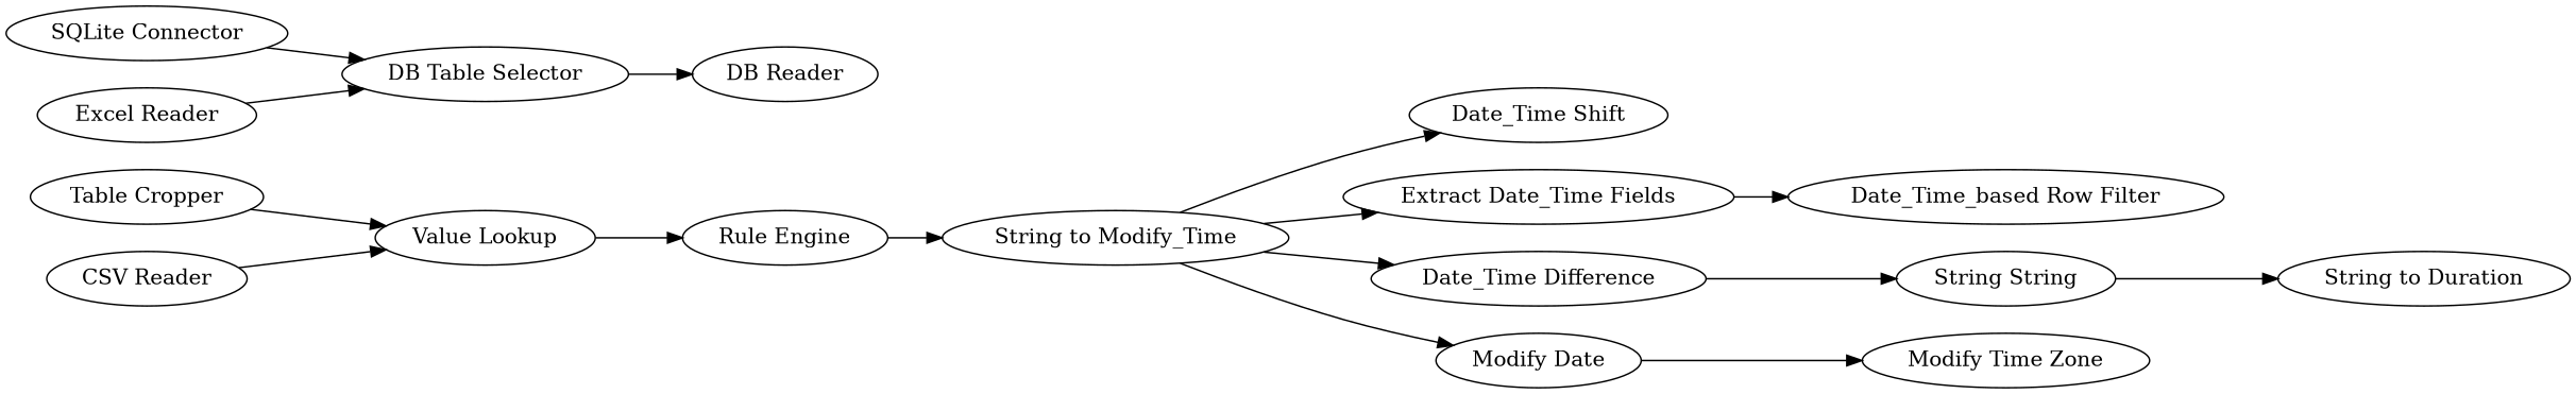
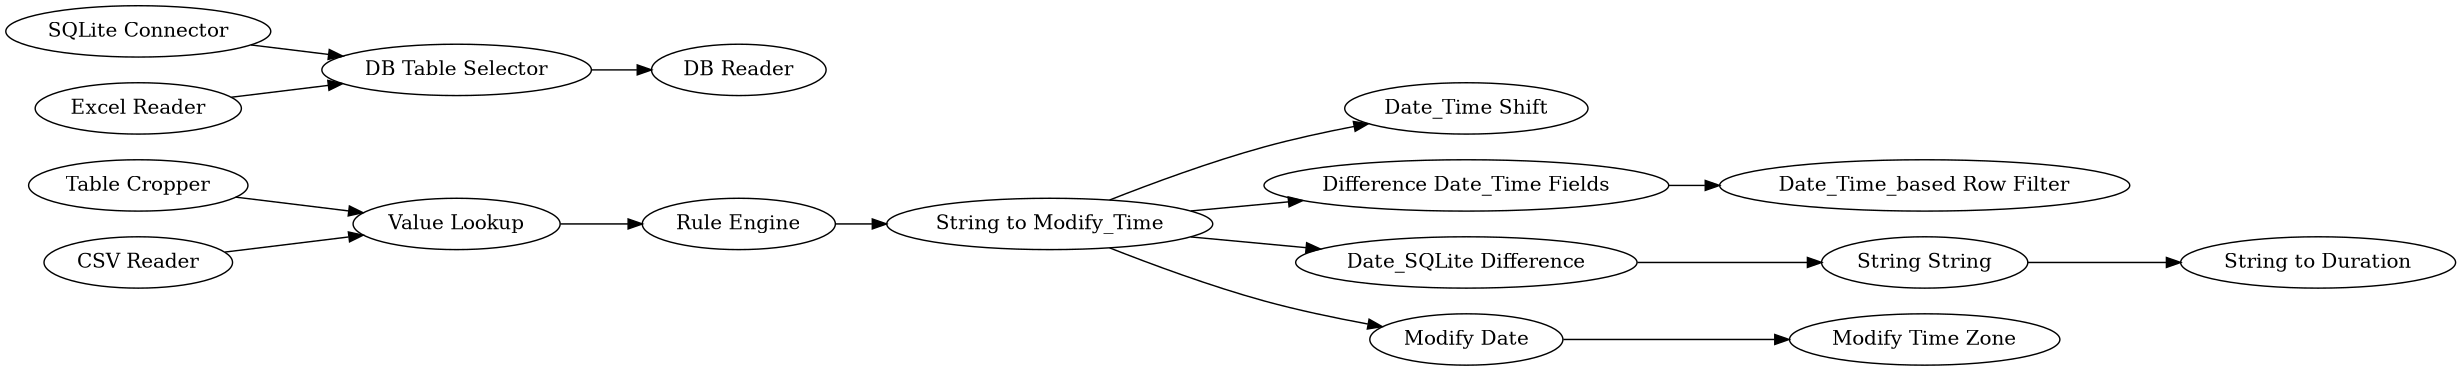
  digraph {
    rankdir=LR
    n1 [label="Table Cropper"]
    n2 [label="Value Lookup"]
    n3 [label="Rule Engine"]
    n4 [label="String to Modify_Time"]
    n5 [label="Date_Time Shift"]
-   n6 [label="Extract Date_Time Fields"]
-   n7 [label="Date_Time Difference"]
+   n6 [label="Difference Date_Time Fields"]
+   n7 [label="Date_SQLite Difference"]
    n8 [label="Modify Date"]
    n9 [label="Date_Time_based Row Filter"]
    n10 [label="String String"]
    n11 [label="Modify Time Zone"]
    n12 [label="DB Table Selector"]
    n13 [label="DB Reader"]
    n14 [label="SQLite Connector"]
    n15 [label="CSV Reader"]
    n16 [label="String to Duration"]
    n17 [label="Excel Reader"]
    n1 -> n2
    n2 -> n3
    n3 -> n4
    n4 -> n5
    n4 -> n6
    n4 -> n7
    n4 -> n8
    n6 -> n9
    n7 -> n10
    n8 -> n11
    n10 -> n16
    n12 -> n13
    n14 -> n12
    n15 -> n2
    n17 -> n12
  }
